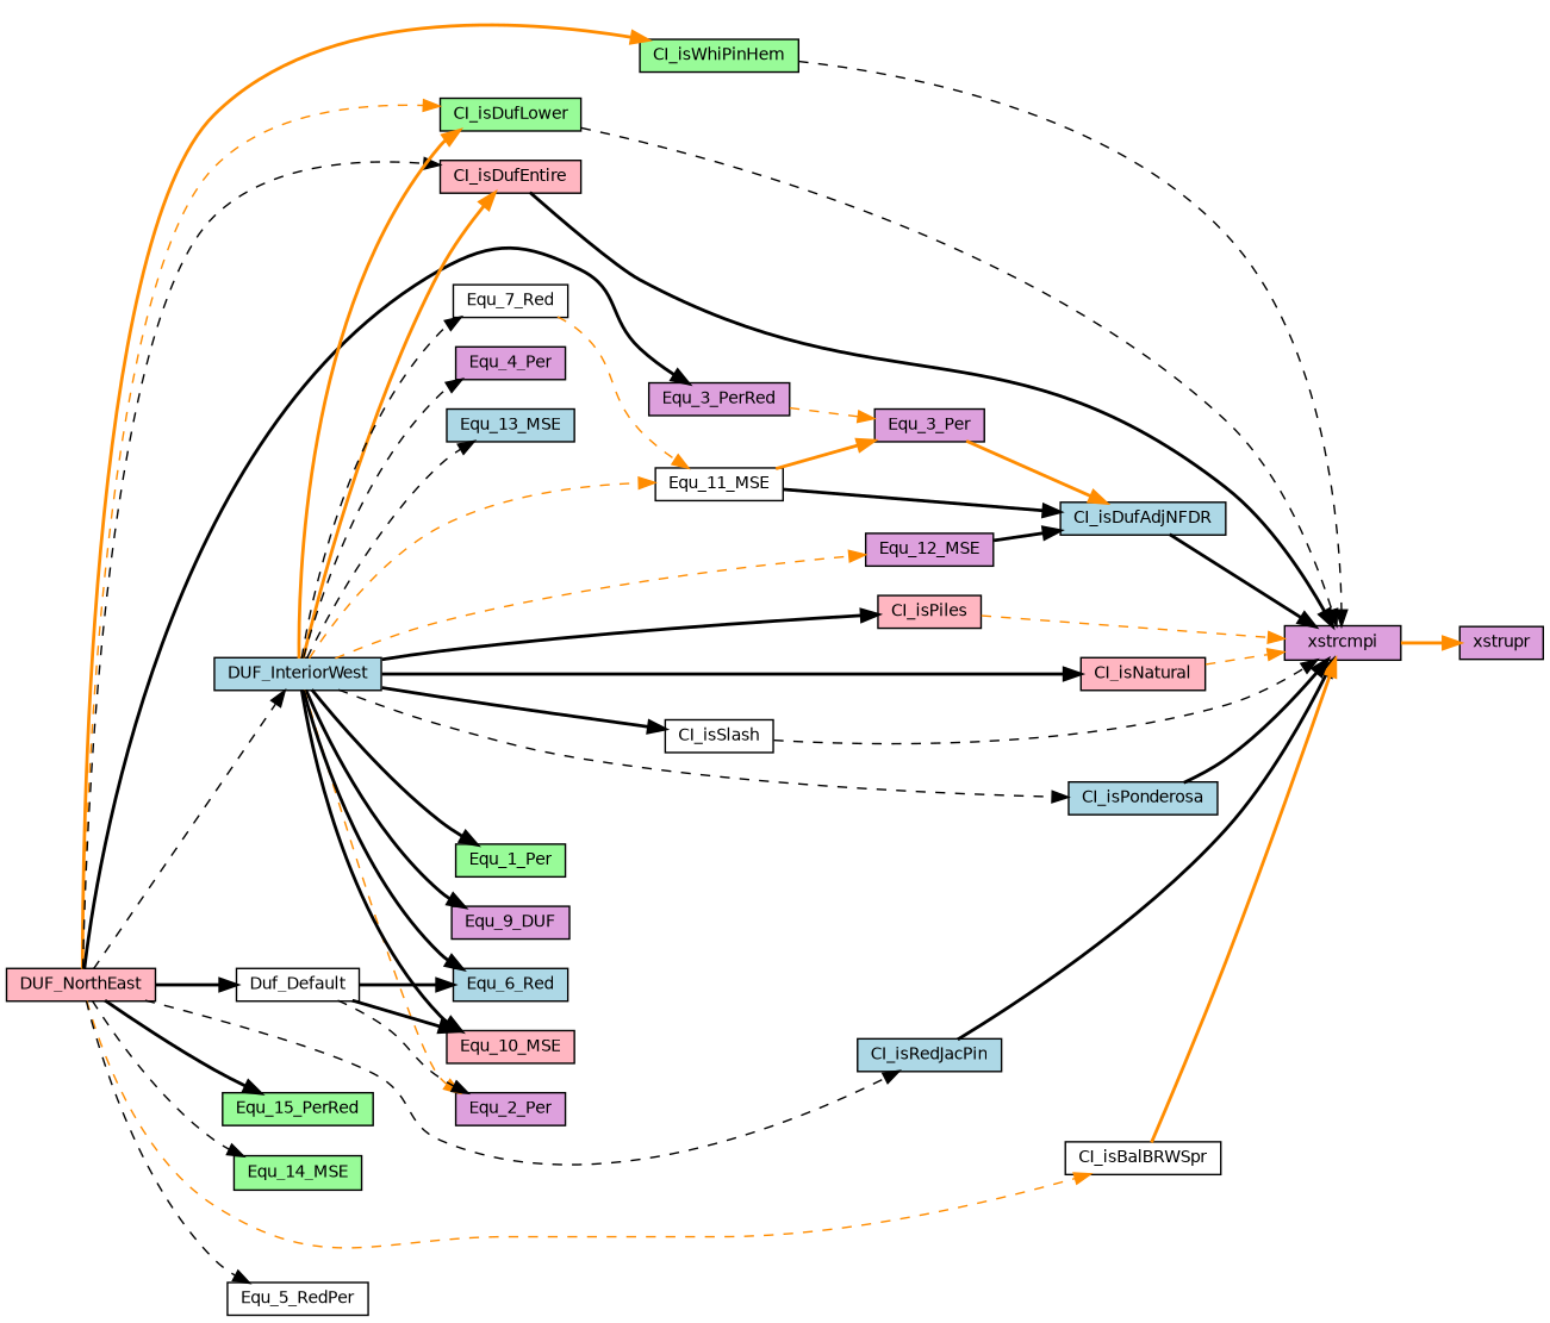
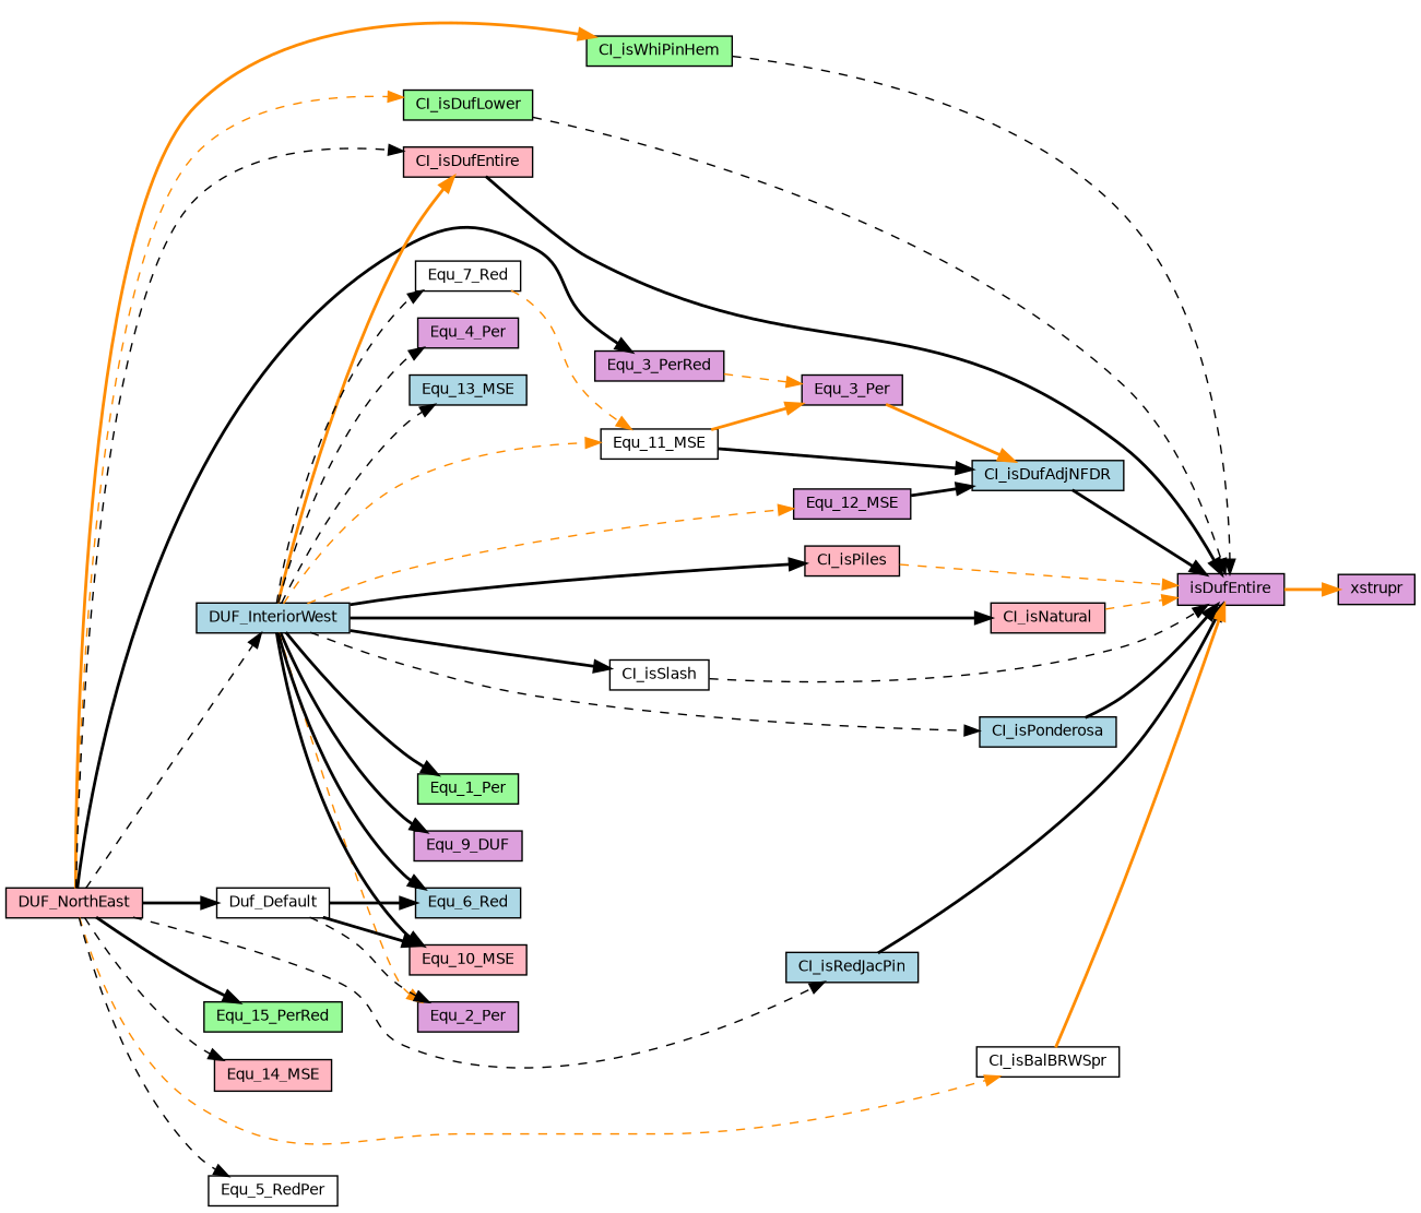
  digraph {
    rankdir=LR
    node [color=black fillcolor=plum fontname=Helvetica fontsize=10 shape=record style=filled]
    edge [color=black fontname=Helvetica fontsize=10 labelfontname=Helvetica labelfontsize=10 style=bold]
    n1 [fillcolor=lightpink fontcolor=black height=0.2 label=DUF_NorthEast width=0.4]
    n2 [fillcolor=palegreen height=0.2 label=CI_isWhiPinHem width=0.4]
    n3 [fillcolor=lightblue height=0.2 label=DUF_InteriorWest width=0.4]
    n4 [fillcolor=palegreen height=0.2 label=CI_isDufLower width=0.4]
    n5 [fillcolor=lightpink height=0.2 label=CI_isDufEntire width=0.4]
    n6 [fillcolor=lightblue height=0.2 label=CI_isRedJacPin width=0.4]
    n7 [fillcolor=white height=0.2 label=CI_isBalBRWSpr width=0.4]
    n8 [fillcolor=white height=0.2 label=Duf_Default width=0.4]
    n9 [fillcolor=palegreen height=0.2 label=Equ_15_PerRed width=0.4]
-   n10 [fillcolor=palegreen height=0.2 label=Equ_14_MSE width=0.4]
+   n10 [fillcolor=lightpink height=0.2 label=Equ_14_MSE width=0.4]
    n11 [height=0.2 label=Equ_3_PerRed width=0.4]
    n12 [fillcolor=white height=0.2 label=Equ_5_RedPer width=0.4]
-   n13 [height=0.2 label=xstrcmpi width=0.4]
+   n13 [height=0.2 label=isDufEntire width=0.4]
    n14 [fillcolor=lightpink height=0.2 label=CI_isPiles width=0.4]
    n15 [fillcolor=lightpink height=0.2 label=CI_isNatural width=0.4]
    n16 [fillcolor=white height=0.2 label=CI_isSlash width=0.4]
    n17 [fillcolor=palegreen height=0.2 label=Equ_1_Per width=0.4]
    n18 [height=0.2 label=Equ_9_DUF width=0.4]
    n19 [height=0.2 label=Equ_2_Per width=0.4]
    n20 [fillcolor=lightblue height=0.2 label=Equ_6_Red width=0.4]
    n21 [fillcolor=lightpink height=0.2 label=Equ_10_MSE width=0.4]
    n22 [fillcolor=white height=0.2 label=Equ_7_Red width=0.4]
    n23 [fillcolor=white height=0.2 label=Equ_11_MSE width=0.4]
    n24 [fillcolor=lightblue height=0.2 label=CI_isPonderosa width=0.4]
    n25 [height=0.2 label=Equ_4_Per width=0.4]
    n26 [fillcolor=lightblue height=0.2 label=Equ_13_MSE width=0.4]
    n27 [height=0.2 label=Equ_12_MSE width=0.4]
    n28 [height=0.2 label=Equ_3_Per width=0.4]
    n29 [height=0.2 label=xstrupr width=0.4]
    n30 [fillcolor=lightblue height=0.2 label=CI_isDufAdjNFDR width=0.4]
    n1 -> n2 [color=darkorange]
    n1 -> n3 [style=dashed]
    n1 -> n4 [color=darkorange style=dashed]
    n1 -> n5 [style=dashed]
    n1 -> n6 [style=dashed]
    n1 -> n7 [color=darkorange style=dashed]
    n1 -> n8
    n1 -> n9
    n1 -> n10 [style=dashed]
    n1 -> n11
    n1 -> n12 [style=dashed]
    n2 -> n13 [style=dashed]
-   n3 -> n4 [color=darkorange]
    n3 -> n5 [color=darkorange]
    n3 -> n14
    n3 -> n15
    n3 -> n16
    n3 -> n17
    n3 -> n18
    n3 -> n19 [color=darkorange style=dashed]
    n3 -> n20
    n3 -> n21
    n3 -> n22 [style=dashed]
    n3 -> n23 [color=darkorange style=dashed]
    n3 -> n24 [style=dashed]
    n3 -> n25 [style=dashed]
    n3 -> n26 [style=dashed]
    n3 -> n27 [color=darkorange style=dashed]
    n4 -> n13 [style=dashed]
    n5 -> n13
    n6 -> n13
    n7 -> n13 [color=darkorange]
    n8 -> n19 [style=dashed]
    n8 -> n20
    n8 -> n21
    n11 -> n28 [color=darkorange style=dashed]
    n13 -> n29 [color=darkorange]
    n14 -> n13 [color=darkorange style=dashed]
    n15 -> n13 [color=darkorange style=dashed]
    n16 -> n13 [style=dashed]
    n22 -> n23 [color=darkorange style=dashed]
    n23 -> n28 [color=darkorange]
    n23 -> n30
    n24 -> n13
    n27 -> n30
    n28 -> n30 [color=darkorange]
    n30 -> n13
  }
